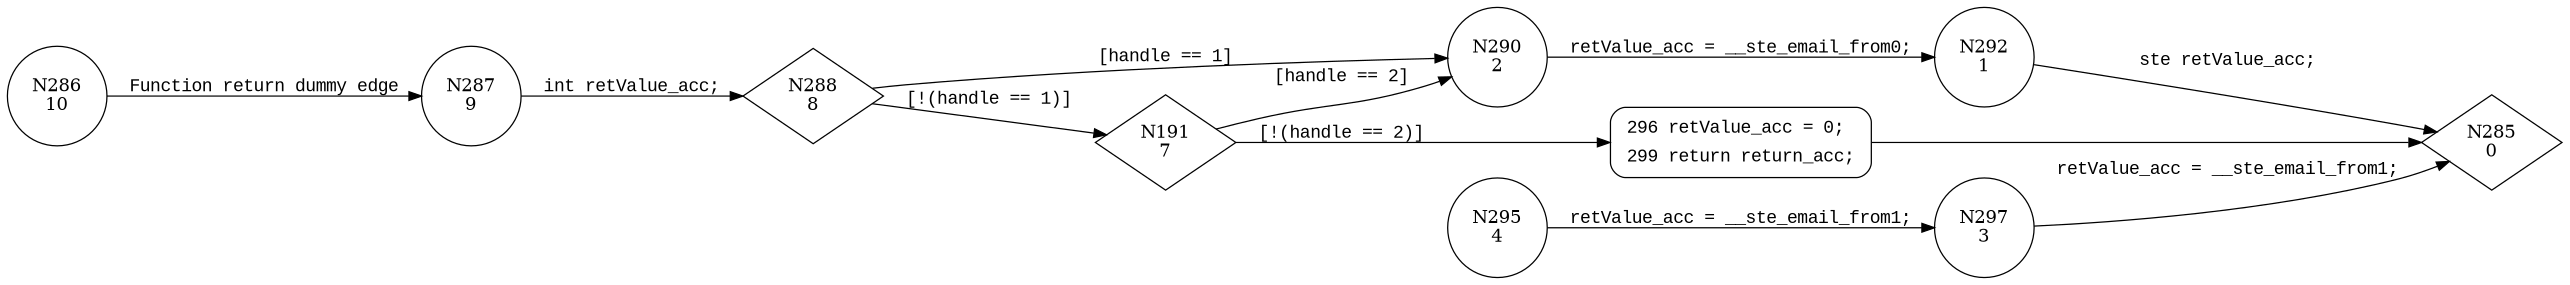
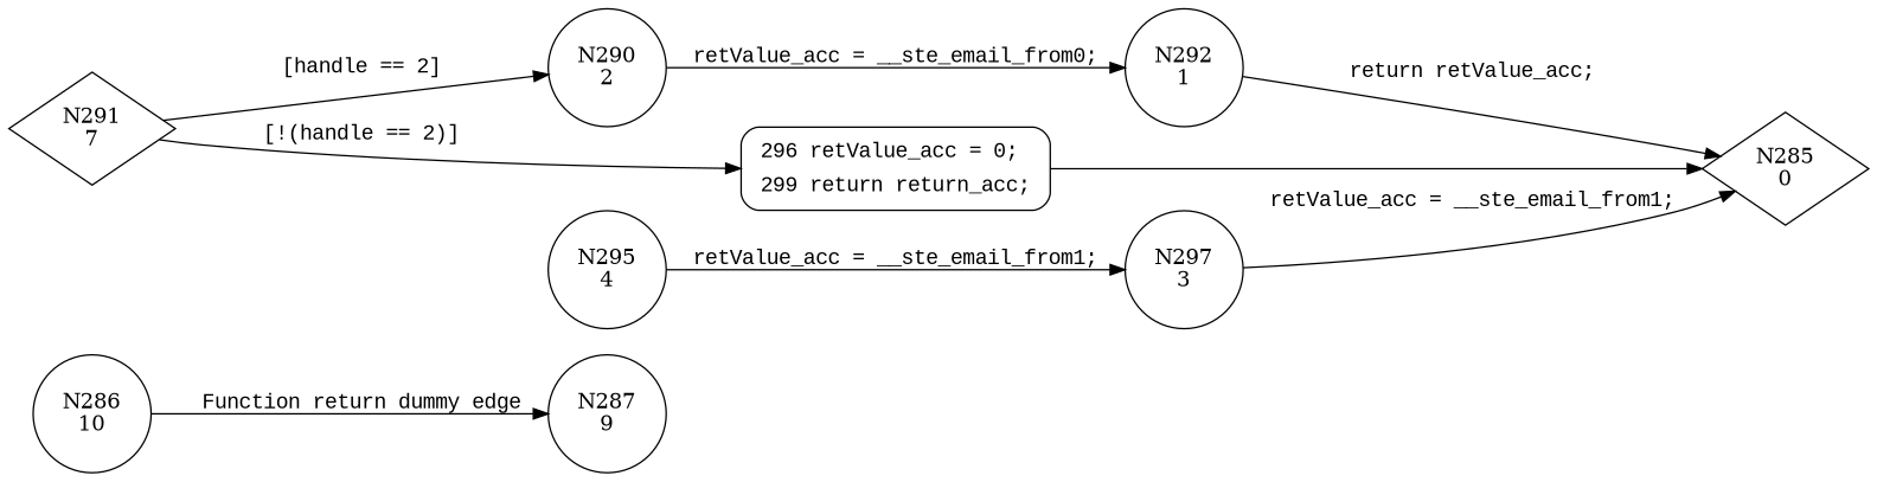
  digraph {
    rankdir=LR
    node [shape=circle]
    edge [fontname="Courier New"]
    n1 [label="N286\n10"]
    n2 [label="N287\n9"]
-   n3 [label="N288\n8" shape=diamond]
    n4 [label="N290\n2"]
-   n5 [label="N191\n7" shape=diamond]
+   n5 [label="N291\n7" shape=diamond]
    n6 [label="N292\n1"]
    n7 [fillcolor=white fontname="Courier New" label=<<table border="0" cellborder="0" cellpadding="3" bgcolor="white"><tr><td align="right">296</td><td align="left">retValue_acc = 0;</td></tr><tr><td align="right">299</td><td align="left">return return_acc;</td></tr></table>> penwidth=1 shape=Mrecord style="filled,bold"]
    n8 [label="N285\n0" shape=diamond]
    n9 [label="N295\n4"]
    n10 [label="N297\n3"]
    n1 -> n2 [label="Function return dummy edge"]
-   n2 -> n3 [label="int retValue_acc;"]
-   n3 -> n4 [label="[handle == 1]"]
-   n3 -> n5 [label="[!(handle == 1)]"]
    n4 -> n6 [label="retValue_acc = __ste_email_from0;"]
    n5 -> n4 [label="[handle == 2]"]
    n5 -> n7 [label="[!(handle == 2)]"]
-   n6 -> n8 [label="ste retValue_acc;"]
+   n6 -> n8 [label="return retValue_acc;"]
    n7 -> n8 [fontname=""]
    n9 -> n10 [label="retValue_acc = __ste_email_from1;"]
    n10 -> n8 [label="retValue_acc = __ste_email_from1;"]
  }
